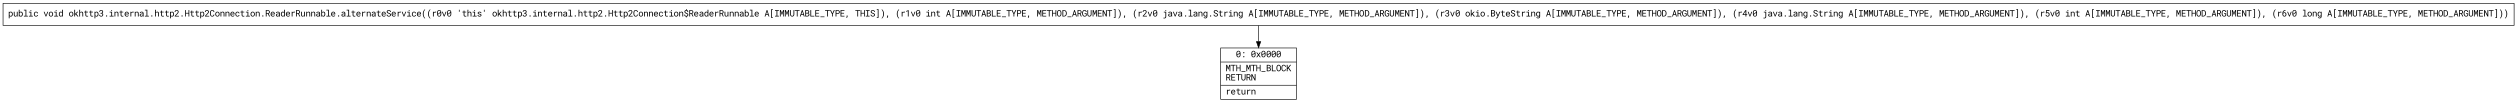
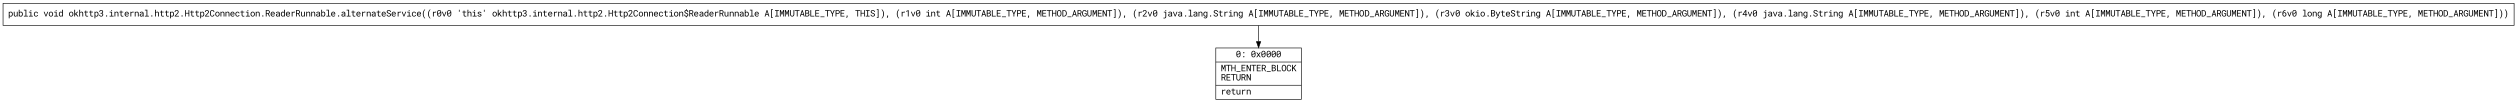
  digraph {
    fontname="Roboto Mono"
    node [shape=record fontname="Roboto Mono"]
-   n1 [label="{0\:\ 0x0000|MTH_MTH_BLOCK\lRETURN\l|return\l}"]
+   n1 [label="{0\:\ 0x0000|MTH_ENTER_BLOCK\lRETURN\l|return\l}"]
    n2 [label="{public void okhttp3.internal.http2.Http2Connection.ReaderRunnable.alternateService((r0v0 'this' okhttp3.internal.http2.Http2Connection$ReaderRunnable A[IMMUTABLE_TYPE, THIS]), (r1v0 int A[IMMUTABLE_TYPE, METHOD_ARGUMENT]), (r2v0 java.lang.String A[IMMUTABLE_TYPE, METHOD_ARGUMENT]), (r3v0 okio.ByteString A[IMMUTABLE_TYPE, METHOD_ARGUMENT]), (r4v0 java.lang.String A[IMMUTABLE_TYPE, METHOD_ARGUMENT]), (r5v0 int A[IMMUTABLE_TYPE, METHOD_ARGUMENT]), (r6v0 long A[IMMUTABLE_TYPE, METHOD_ARGUMENT])) }"]
    n2 -> n1 [fontname="Roboto Mono"]
  }
